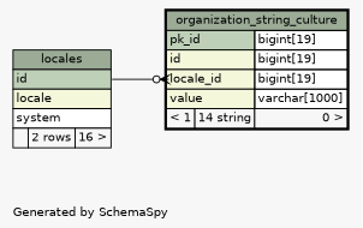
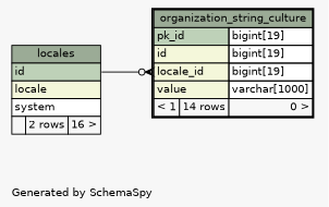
  digraph {
    bgcolor="#f7f7f7"
    fontname=Helvetica
    fontsize=11
    label="\nGenerated by SchemaSpy"
    labeljust=l
    nodesep=0.18
    rankdir=RL
    ranksep=0.46
    node [fontname=Helvetica fontsize=11 shape=plaintext]
-   n1 [label=<     <TABLE BORDER="2" CELLBORDER="1" CELLSPACING="0" BGCOLOR="#ffffff">       <TR><TD COLSPAN="3" BGCOLOR="#9bab96" ALIGN="CENTER">organization_string_culture</TD></TR>       <TR><TD PORT="pk_id" COLSPAN="2" BGCOLOR="#bed1b8" ALIGN="LEFT">pk_id</TD><TD PORT="pk_id.type" ALIGN="LEFT">bigint[19]</TD></TR>       <TR><TD PORT="id" COLSPAN="2" BGCOLOR="#f4f7da" ALIGN="LEFT">id</TD><TD PORT="id.type" ALIGN="LEFT">bigint[19]</TD></TR>       <TR><TD PORT="locale_id" COLSPAN="2" BGCOLOR="#f4f7da" ALIGN="LEFT">locale_id</TD><TD PORT="locale_id.type" ALIGN="LEFT">bigint[19]</TD></TR>       <TR><TD PORT="value" COLSPAN="2" BGCOLOR="#f4f7da" ALIGN="LEFT">value</TD><TD PORT="value.type" ALIGN="LEFT">varchar[1000]</TD></TR>       <TR><TD ALIGN="LEFT" BGCOLOR="#f7f7f7">&lt; 1</TD><TD ALIGN="RIGHT" BGCOLOR="#f7f7f7">14 string</TD><TD ALIGN="RIGHT" BGCOLOR="#f7f7f7">0 &gt;</TD></TR>     </TABLE>>]
+   n1 [label=<     <TABLE BORDER="2" CELLBORDER="1" CELLSPACING="0" BGCOLOR="#ffffff">       <TR><TD COLSPAN="3" BGCOLOR="#9bab96" ALIGN="CENTER">organization_string_culture</TD></TR>       <TR><TD PORT="pk_id" COLSPAN="2" BGCOLOR="#bed1b8" ALIGN="LEFT">pk_id</TD><TD PORT="pk_id.type" ALIGN="LEFT">bigint[19]</TD></TR>       <TR><TD PORT="id" COLSPAN="2" BGCOLOR="#f4f7da" ALIGN="LEFT">id</TD><TD PORT="id.type" ALIGN="LEFT">bigint[19]</TD></TR>       <TR><TD PORT="locale_id" COLSPAN="2" BGCOLOR="#f4f7da" ALIGN="LEFT">locale_id</TD><TD PORT="locale_id.type" ALIGN="LEFT">bigint[19]</TD></TR>       <TR><TD PORT="value" COLSPAN="2" BGCOLOR="#f4f7da" ALIGN="LEFT">value</TD><TD PORT="value.type" ALIGN="LEFT">varchar[1000]</TD></TR>       <TR><TD ALIGN="LEFT" BGCOLOR="#f7f7f7">&lt; 1</TD><TD ALIGN="RIGHT" BGCOLOR="#f7f7f7">14 rows</TD><TD ALIGN="RIGHT" BGCOLOR="#f7f7f7">0 &gt;</TD></TR>     </TABLE>>]
    n2 [label=<     <TABLE BORDER="0" CELLBORDER="1" CELLSPACING="0" BGCOLOR="#ffffff">       <TR><TD COLSPAN="3" BGCOLOR="#9bab96" ALIGN="CENTER">locales</TD></TR>       <TR><TD PORT="id" COLSPAN="3" BGCOLOR="#bed1b8" ALIGN="LEFT">id</TD></TR>       <TR><TD PORT="locale" COLSPAN="3" BGCOLOR="#f4f7da" ALIGN="LEFT">locale</TD></TR>       <TR><TD PORT="system" COLSPAN="3" ALIGN="LEFT">system</TD></TR>       <TR><TD ALIGN="LEFT" BGCOLOR="#f7f7f7">  </TD><TD ALIGN="RIGHT" BGCOLOR="#f7f7f7">2 rows</TD><TD ALIGN="RIGHT" BGCOLOR="#f7f7f7">16 &gt;</TD></TR>     </TABLE>>]
    n1 -> n2 [arrowhead=none arrowsize=0.8 arrowtail=crowodot dir=back headport="id:e" tailport="locale_id:w"]
  }
